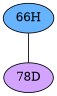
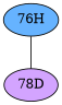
  graph {
    node [style=radial]
-   "76H" [fillcolor="#66B3FF" label="66H"]
+   "76H" [fillcolor="#66B3FF"]
    "78D" [fillcolor="#D3A4FF"]
    "76H" -- "78D" [penwidth=1]
  }
